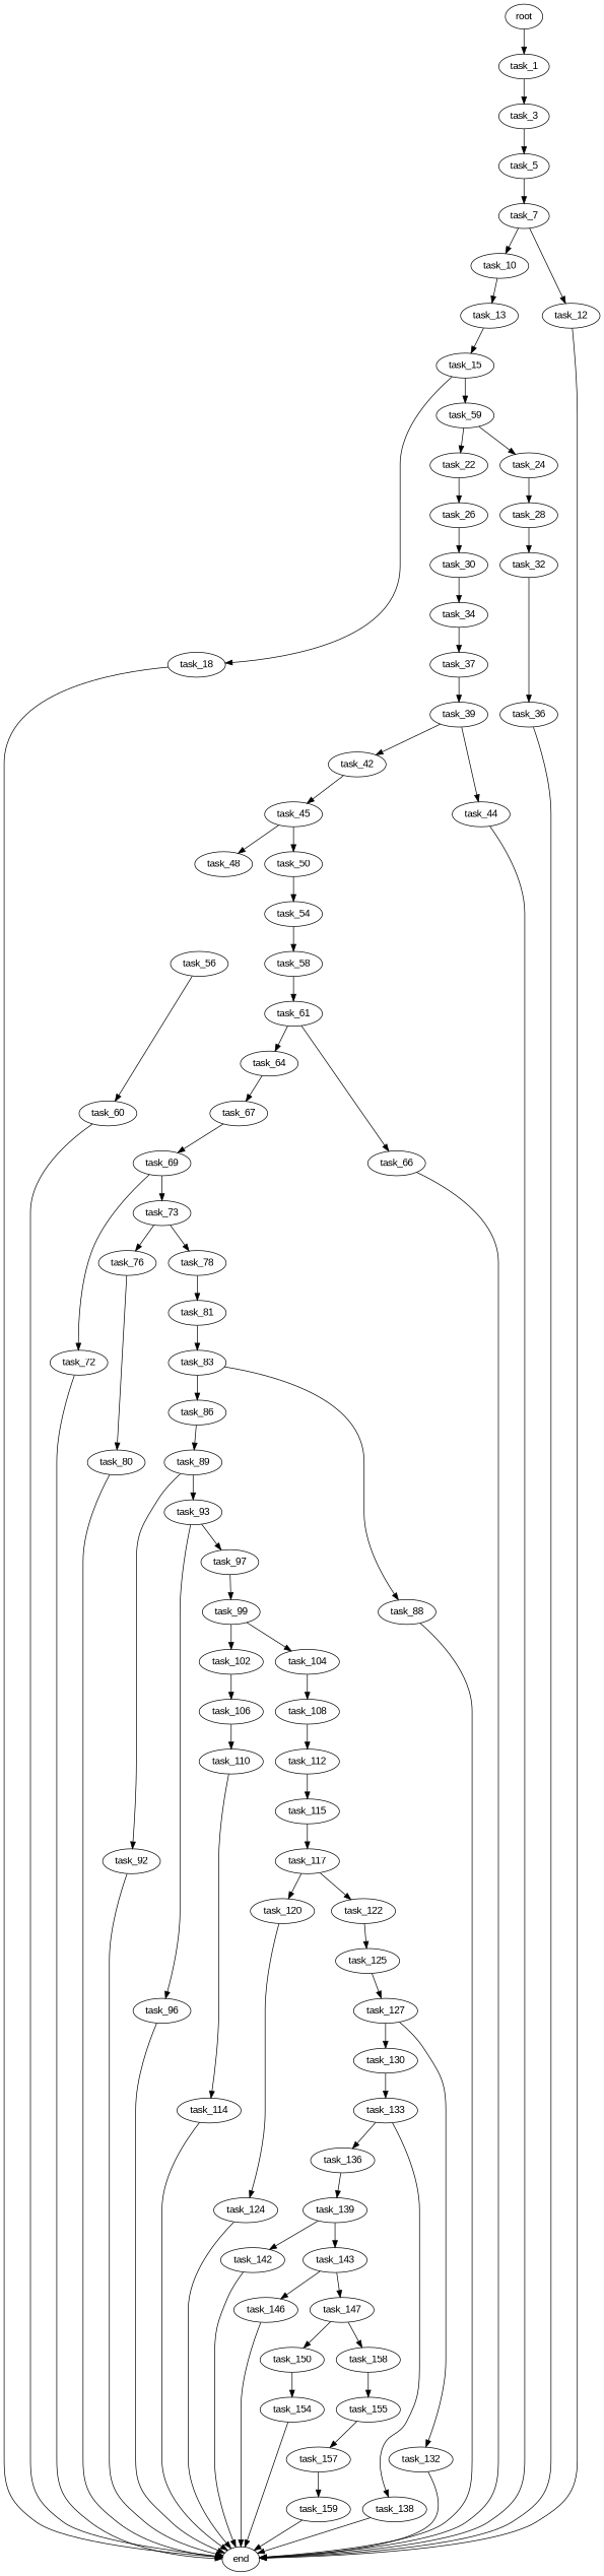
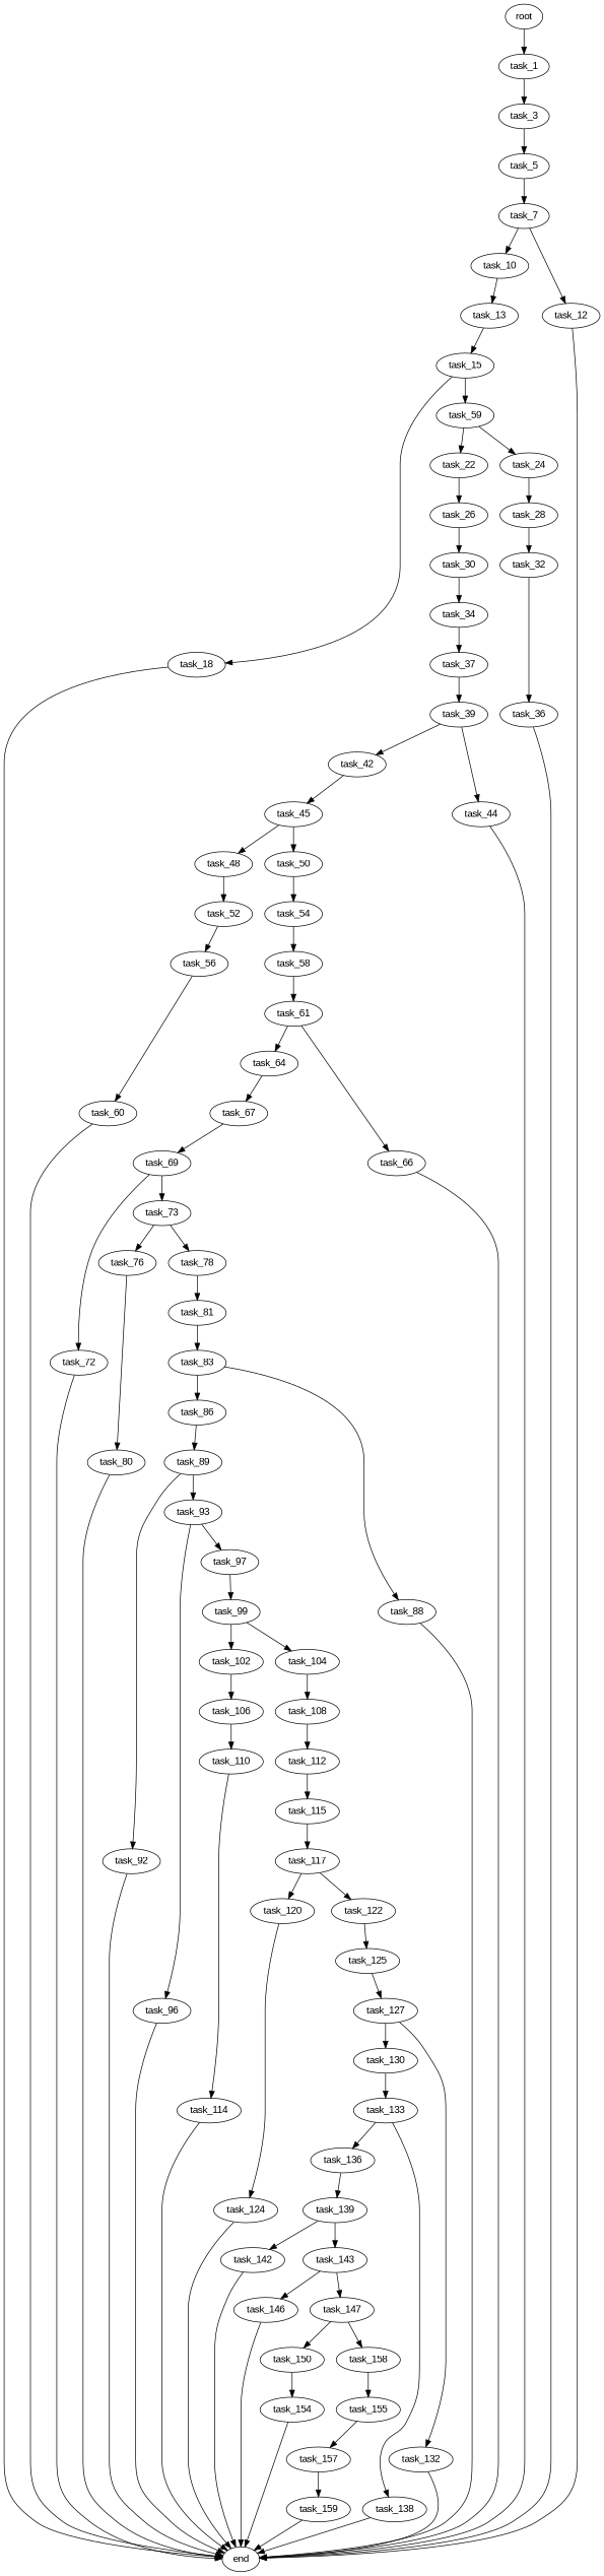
  digraph {
    fontname="Liberation Sans"
    node [fontname="Liberation Sans"]
    edge [fontname="Liberation Sans"]
    root
    task_1
    task_3
    task_5
    task_7
    task_10
    task_12
    task_13
    end
    task_15
    task_18
    n12 [label=task_59]
    task_22
    task_24
    task_26
    task_28
    task_30
    task_32
    task_34
    task_36
    task_37
    task_39
    task_42
    task_44
    task_45
    task_48
    task_50
+   task_52
    task_54
    task_56
    task_58
    task_60
    task_61
    task_64
    task_66
    task_67
    task_69
    task_72
    task_73
    task_76
    task_78
    task_80
    task_81
    task_83
    task_86
    task_88
    task_89
    task_92
    task_93
    task_96
    task_97
    task_99
    task_102
    task_104
    task_106
    task_108
    task_110
    task_112
    task_114
    task_115
    task_117
    task_120
    task_122
    task_124
    task_125
    task_127
    task_130
    task_132
    task_133
    task_136
    task_138
    task_139
    task_142
    task_143
    task_146
    task_147
    task_150
    n78 [label=task_158]
    task_154
    task_155
    task_157
    task_159
    root -> task_1
    task_1 -> task_3
    task_3 -> task_5
    task_5 -> task_7
    task_7 -> task_10
    task_7 -> task_12
    task_10 -> task_13
    task_12 -> end
    task_13 -> task_15
    task_15 -> task_18
    task_15 -> n12
    task_18 -> end
    n12 -> task_22
    n12 -> task_24
    task_22 -> task_26
    task_24 -> task_28
    task_26 -> task_30
    task_28 -> task_32
    task_30 -> task_34
    task_32 -> task_36
    task_34 -> task_37
    task_36 -> end
    task_37 -> task_39
    task_39 -> task_42
    task_39 -> task_44
    task_42 -> task_45
    task_44 -> end
    task_45 -> task_48
    task_45 -> task_50
+   task_48 -> task_52
    task_50 -> task_54
+   task_52 -> task_56
    task_54 -> task_58
    task_56 -> task_60
    task_58 -> task_61
    task_60 -> end
    task_61 -> task_64
    task_61 -> task_66
    task_64 -> task_67
    task_66 -> end
    task_67 -> task_69
    task_69 -> task_72
    task_69 -> task_73
    task_72 -> end
    task_73 -> task_76
    task_73 -> task_78
    task_76 -> task_80
    task_78 -> task_81
    task_80 -> end
    task_81 -> task_83
    task_83 -> task_86
    task_83 -> task_88
    task_86 -> task_89
    task_88 -> end
    task_89 -> task_92
    task_89 -> task_93
    task_92 -> end
    task_93 -> task_96
    task_93 -> task_97
    task_96 -> end
    task_97 -> task_99
    task_99 -> task_102
    task_99 -> task_104
    task_102 -> task_106
    task_104 -> task_108
    task_106 -> task_110
    task_108 -> task_112
    task_110 -> task_114
    task_112 -> task_115
    task_114 -> end
    task_115 -> task_117
    task_117 -> task_120
    task_117 -> task_122
    task_120 -> task_124
    task_122 -> task_125
    task_124 -> end
    task_125 -> task_127
    task_127 -> task_130
    task_127 -> task_132
    task_130 -> task_133
    task_132 -> end
    task_133 -> task_136
    task_133 -> task_138
    task_136 -> task_139
    task_138 -> end
    task_139 -> task_142
    task_139 -> task_143
    task_142 -> end
    task_143 -> task_146
    task_143 -> task_147
    task_146 -> end
    task_147 -> task_150
    task_147 -> n78
    task_150 -> task_154
    n78 -> task_155
    task_154 -> end
    task_155 -> task_157
    task_157 -> task_159
    task_159 -> end
  }
